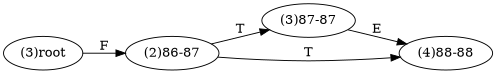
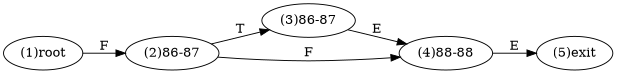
  digraph {
    rankdir=LR
-   n1 [label="(3)root"]
+   n1 [label="(1)root"]
    n2 [label="(2)86-87"]
-   n3 [label="(3)87-87"]
+   n3 [label="(3)86-87"]
    n4 [label="(4)88-88"]
+   n5 [label="(5)exit"]
    n1 -> n2 [label=F]
    n2 -> n3 [label=T]
-   n2 -> n4 [label=T]
+   n2 -> n4 [label=F]
    n3 -> n4 [label=E]
+   n4 -> n5 [label=E]
  }
